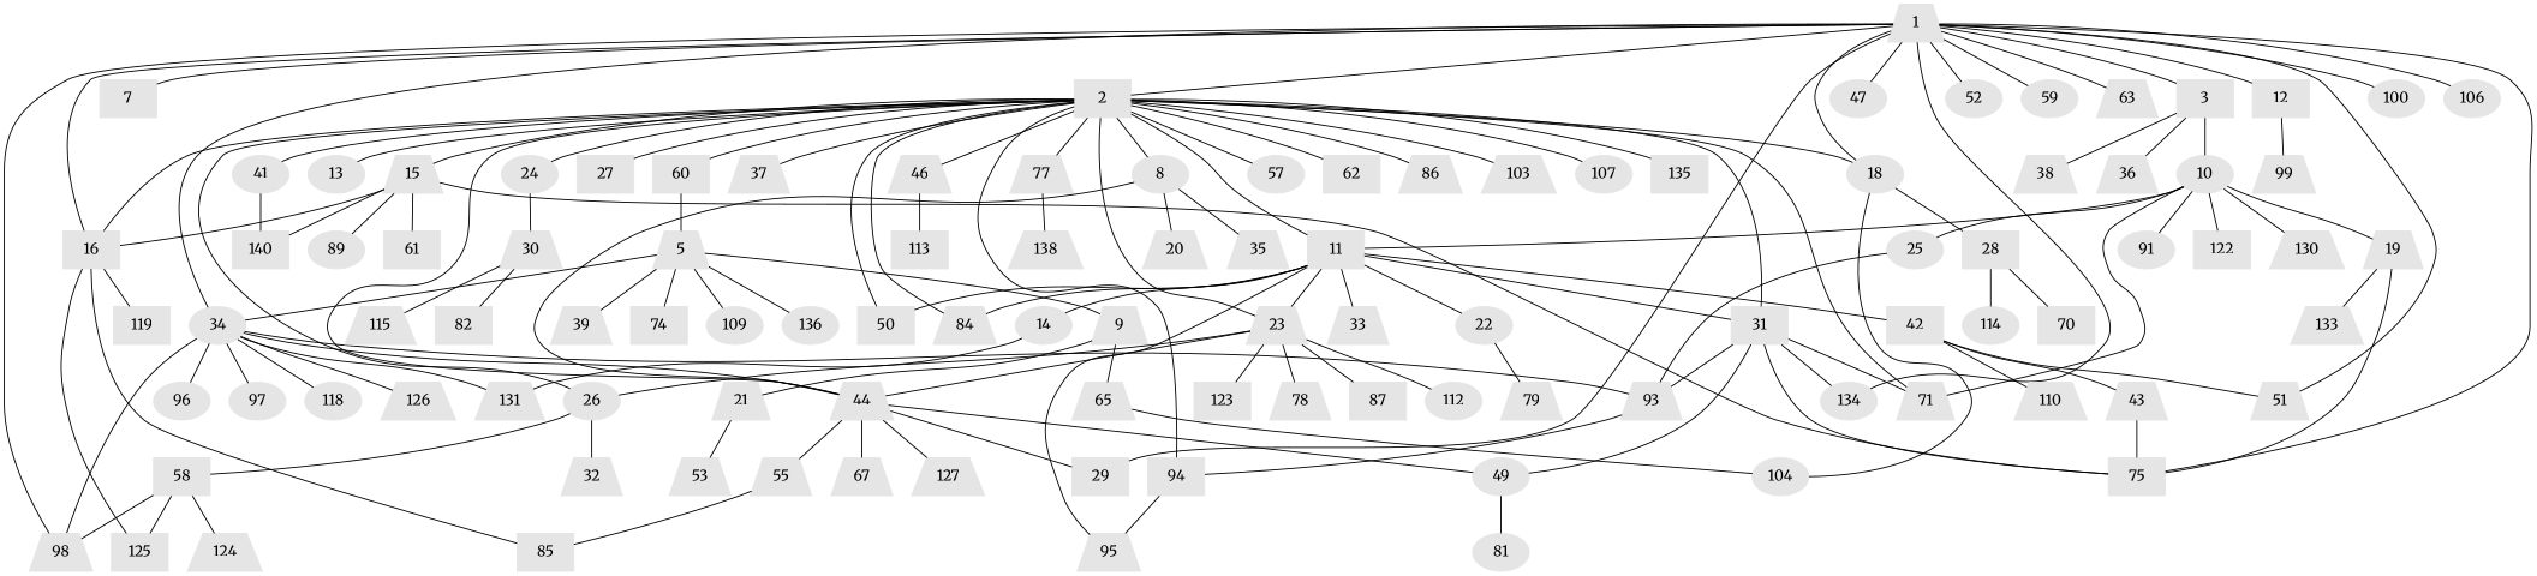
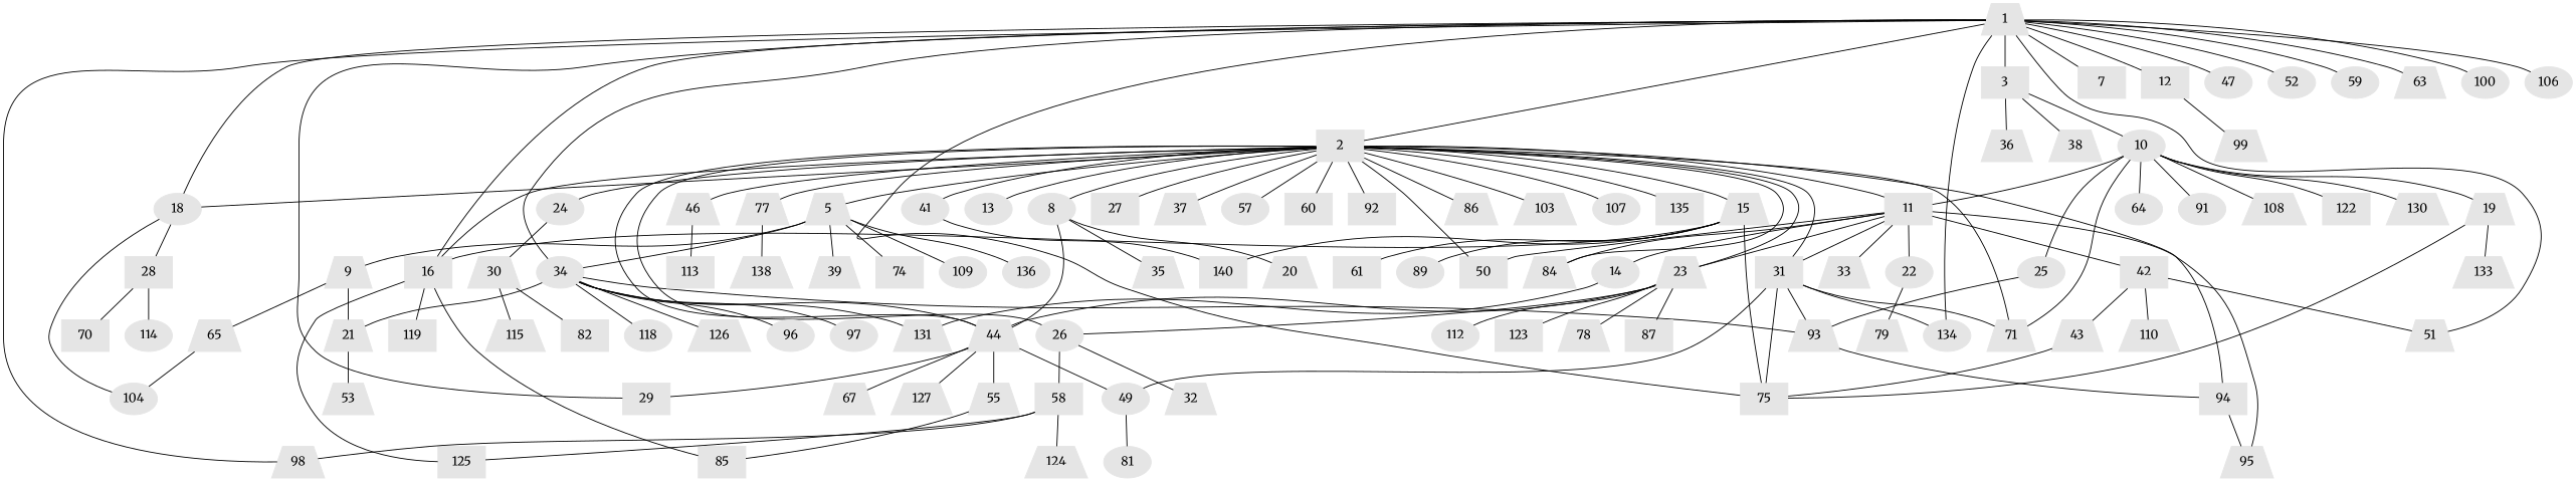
  graph {
    fontname=Merriweather
    node [color=gray90 fontname=Merriweather shape=trapezium style=filled]
    edge [fontname=Merriweather]
    1 [super="+146"]
    2 [shape=box super="+4"]
    3 [shape=box super="+80"]
    7 [shape=box super="+54"]
    12 [shape=box super="+92"]
    16 [shape=box super="+101"]
    18 [shape=ellipse]
    34 [shape=ellipse super="+76"]
    47 [shape=ellipse super="+117"]
    51 [super="+56"]
    52 [shape=ellipse]
    59 [shape=ellipse]
    63
    n14 [label=29 shape=box]
    75 [shape=box super="+137"]
    98 [super="+105"]
    100 [shape=ellipse]
    106 [shape=ellipse]
    134 [shape=ellipse]
    5 [super="+143"]
    8 [shape=ellipse super="+121"]
    11 [shape=box super="+17"]
    13 [shape=ellipse]
    15 [super="+68"]
    23 [super="+139"]
    24 [shape=ellipse]
    26 [shape=ellipse super="+88"]
    27 [shape=box]
    31 [shape=box super="+111"]
    37
    41 [shape=ellipse]
    44 [super="+90"]
    46
    50 [shape=box super="+83"]
    57 [shape=ellipse]
    60 [shape=box super="+102"]
-   62 [shape=box]
+   62 [shape=box label=92]
    71 [super="+129"]
    77
    84 [super="+141"]
    86
    94 [shape=box super="+120"]
    103
    107 [shape=ellipse]
    135 [shape=box]
    10 [shape=ellipse super="+48"]
    36
    38
    99 [super="+148"]
    14 [shape=ellipse super="+66"]
    131
    85 [shape=box]
    119 [shape=box]
    125 [shape=box]
    28 [shape=box super="+29"]
    104 [shape=ellipse super="+144"]
    93 [super="+145"]
    96 [shape=ellipse]
    97 [shape=ellipse]
    118 [shape=ellipse]
    126
    9 [super="+45"]
    39 [super="+73"]
    74 [shape=box]
    109 [shape=ellipse]
    136 [shape=ellipse]
    20
    35 [super="+116"]
    22 [shape=ellipse super="+132"]
    33 [super="+142"]
    42 [shape=box]
    95
    61 [shape=box]
    89 [shape=ellipse]
    140 [shape=box]
    78 [super="+128"]
    87 [shape=box]
    112 [shape=ellipse]
    123 [shape=box]
    30 [super="+40"]
    32
    58 [shape=box]
    49 [shape=ellipse super="+147"]
    55
    67
    127
    113 [shape=box]
    138
    19
    25 [shape=ellipse]
+   64 [shape=ellipse]
    91 [shape=ellipse]
+   108
    122 [shape=box]
    130
    21
    65
    53
    133
    79
    43 [super="+72"]
    110
    70 [shape=box]
    114 [shape=ellipse]
    82 [shape=box]
    115
    124
    81 [shape=ellipse]
    1 -- 2 [weight=2]
    1 -- 3
    1 -- 7
    1 -- 12
    1 -- 16
    1 -- 18
    1 -- 34
    1 -- 47
    1 -- 51
    1 -- 52
    1 -- 59
    1 -- 63
    1 -- n14
    1 -- 75
    1 -- 98
    1 -- 100
    1 -- 106
    1 -- 134
    2 -- 16
    2 -- 18
-   60 -- 5
+   2 -- 5
    2 -- 8 [weight=2]
    2 -- 11 [weight=2]
    2 -- 13
    2 -- 15
    2 -- 23
    2 -- 24
    2 -- 26
    2 -- 27
    2 -- 31
    2 -- 37
    2 -- 41
    2 -- 44
    2 -- 46
    2 -- 50
    2 -- 57
    2 -- 60
    2 -- 62
    2 -- 71
    2 -- 77
    2 -- 84
    2 -- 86
    2 -- 94
    2 -- 103
    2 -- 107
    2 -- 135
    3 -- 10
    3 -- 36
    3 -- 38
    12 -- 99
    16 -- 85
    16 -- 119
    16 -- 125
    18 -- 28
    18 -- 104
-   34 -- 98
+   34 -- 21
    34 -- 44
    34 -- 131
    34 -- 93
    34 -- 96
    34 -- 97
    34 -- 118
    34 -- 126
    5 -- 34
    5 -- 9
    5 -- 39
    5 -- 74
    5 -- 109
    5 -- 136
    8 -- 44
    8 -- 20
    8 -- 35
    11 -- 23
    11 -- 31
    11 -- 50
    11 -- 84
    11 -- 14
    11 -- 22
    11 -- 33
    11 -- 42
    11 -- 95
    15 -- 16
    15 -- 75
    15 -- 61
    15 -- 89
    15 -- 140
    23 -- 26
    23 -- 44
    23 -- 78
    23 -- 87
    23 -- 112
    23 -- 123
    24 -- 30
    26 -- 32
    26 -- 58 [weight=2]
    31 -- 75
    31 -- 134
    31 -- 71
    31 -- 93
    31 -- 49
    41 -- 140
    44 -- n14
    44 -- 49
    44 -- 55
    44 -- 67
    44 -- 127
    46 -- 113
    77 -- 138
    94 -- 95
    10 -- 11
    10 -- 71
    10 -- 19
    10 -- 25
+   10 -- 64
    10 -- 91
+   10 -- 108
    10 -- 122
    10 -- 130
    14 -- 131
    28 -- 70
    28 -- 114
    93 -- 94
    9 -- 21
    9 -- 65
    22 -- 79
    42 -- 51
    42 -- 43
    42 -- 110
    30 -- 82
    30 -- 115
    58 -- 98
    58 -- 125
    58 -- 124
    49 -- 81
    55 -- 85
    19 -- 75
    19 -- 133
    25 -- 93
    21 -- 53
    65 -- 104
    43 -- 75
  }
